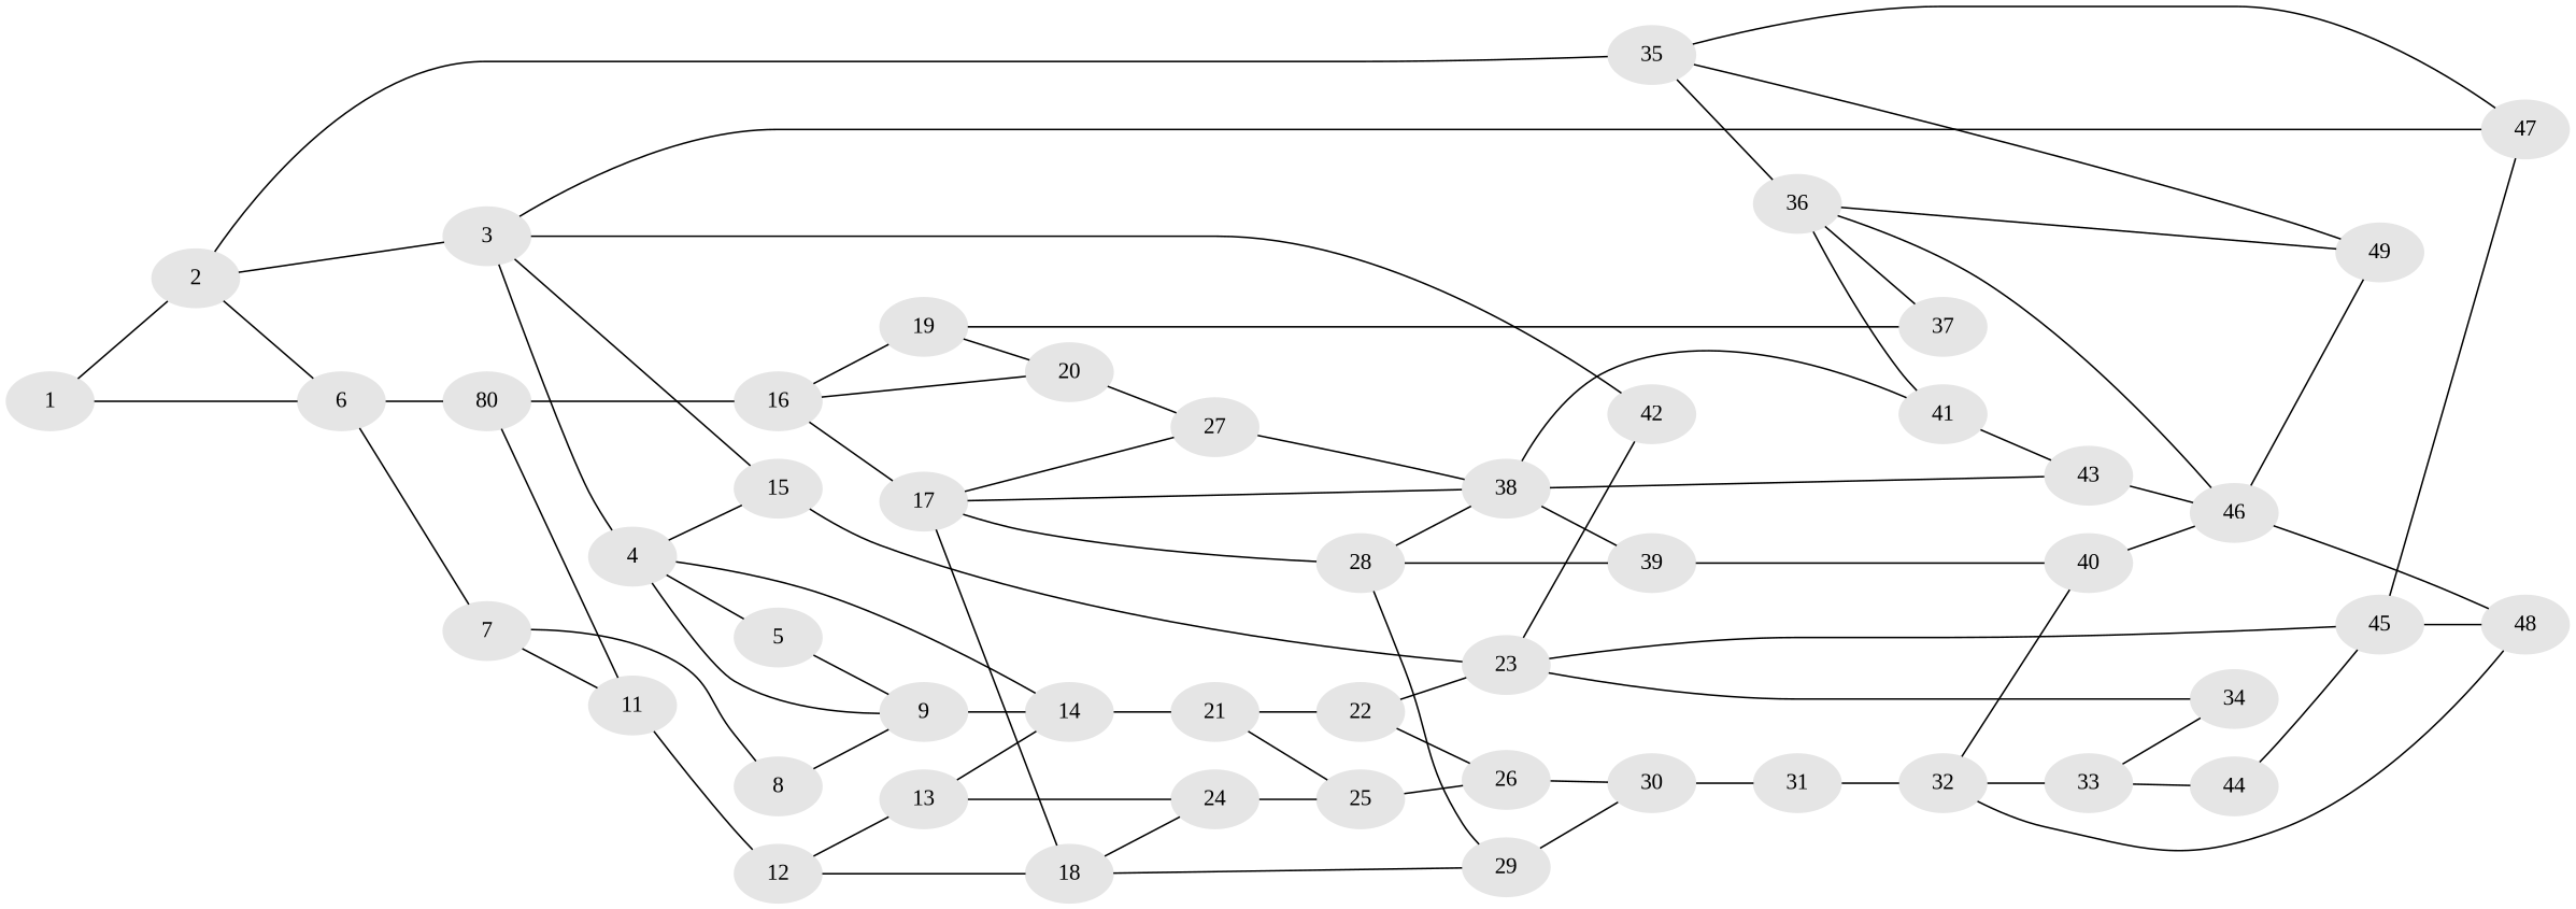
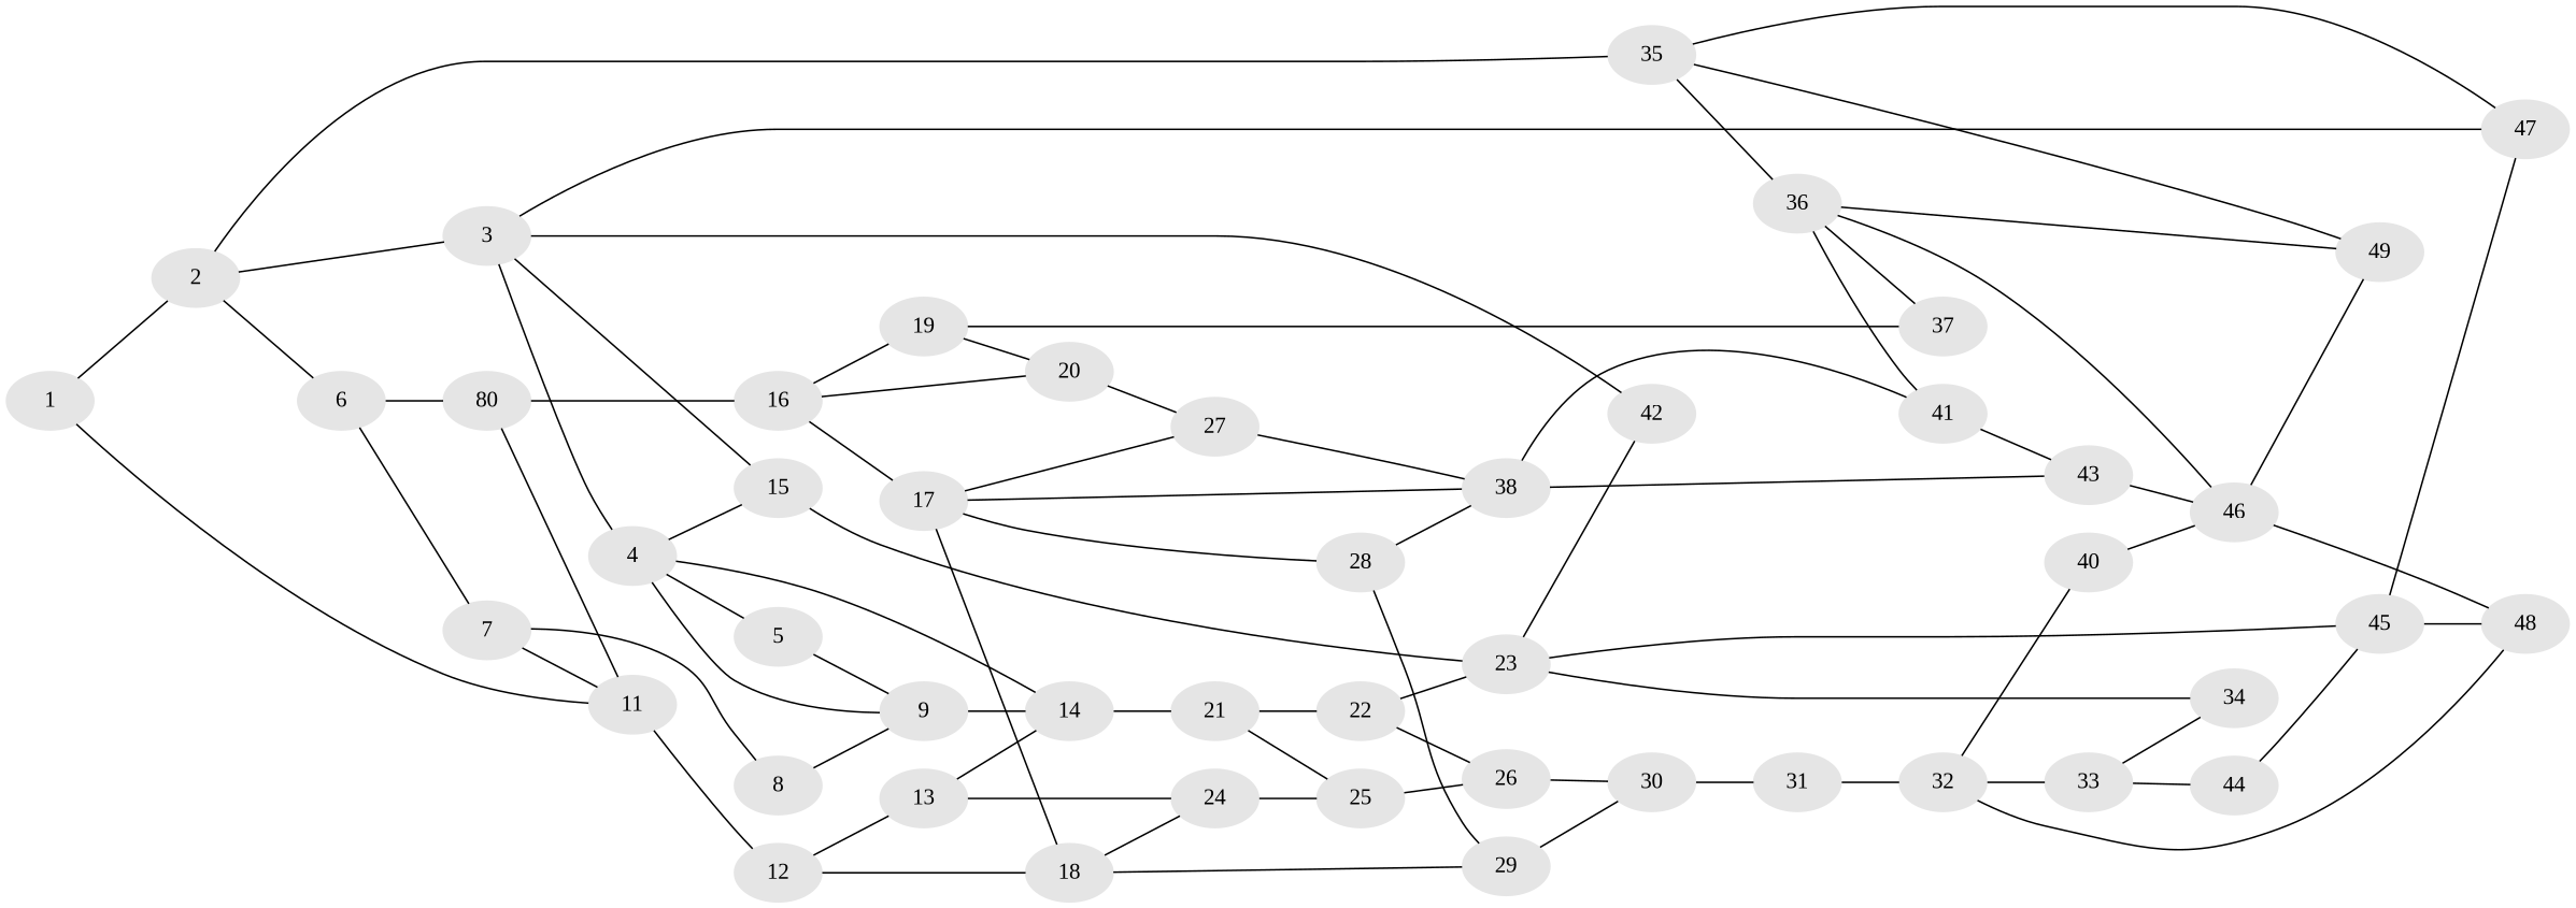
  graph {
    fontname="Liberation Serif"
    rankdir=LR
    node [color=gray90 fontname="Liberation Serif" style=filled]
    edge [fontname="Liberation Serif" weight=1.0]
    1
    2
    6
    3
    35
    7
    n7 [label=80]
    4
    15
    42
    47
    36
    49
    5
    9
    14
    23
    21
    8
    11
    16
    12
    17
    19
    20
    13
    18
    24
    29
    25
    22
    34
    45
    27
    28
    38
    37
-   39
    41
    43
    30
    26
    48
    31
    40
    32
    33
    44
    46
    1 -- 2
-   1 -- 6
+   1 -- 11
    2 -- 6
    2 -- 3
    2 -- 35
    6 -- 7
    6 -- n7 [weight=3.0]
    3 -- 4
    3 -- 15
    3 -- 42 [weight=2.0]
    3 -- 47 [weight=2.0]
    35 -- 47
    35 -- 36
    35 -- 49
    7 -- 8
    7 -- 11
    n7 -- 11
    n7 -- 16 [weight=2.0]
    4 -- 15
    4 -- 5
    4 -- 9
    4 -- 14
    15 -- 23
    36 -- 49
    36 -- 37 [weight=2.0]
    36 -- 41
    36 -- 46
    5 -- 9
    9 -- 14 [weight=2.0]
    14 -- 21
    23 -- 42
    23 -- 34
    23 -- 45
    21 -- 25
    21 -- 22
    8 -- 9 [weight=2.0]
    11 -- 12
    16 -- 17
    16 -- 19
    16 -- 20
    12 -- 13
    12 -- 18
    17 -- 18 [weight=2.0]
    17 -- 27
    17 -- 28
    17 -- 38
    19 -- 20
    19 -- 37
    20 -- 27
    13 -- 14
    13 -- 24
    18 -- 24
    18 -- 29
    24 -- 25
    29 -- 30
    25 -- 26
    22 -- 23 [weight=2.0]
    22 -- 26
    45 -- 47
    45 -- 48 [weight=2.0]
    27 -- 38
    28 -- 29
    28 -- 38
-   28 -- 39
-   38 -- 39
    38 -- 41
    38 -- 43
-   39 -- 40
    41 -- 43
    43 -- 46
    30 -- 31
    26 -- 30
    31 -- 32 [weight=2.0]
    40 -- 46
    32 -- 48
    32 -- 40
    32 -- 33 [weight=2.0]
    33 -- 34 [weight=2.0]
    33 -- 44 [weight=2.0]
    44 -- 45 [weight=2.0]
    46 -- 49
    46 -- 48 [weight=2.0]
  }
